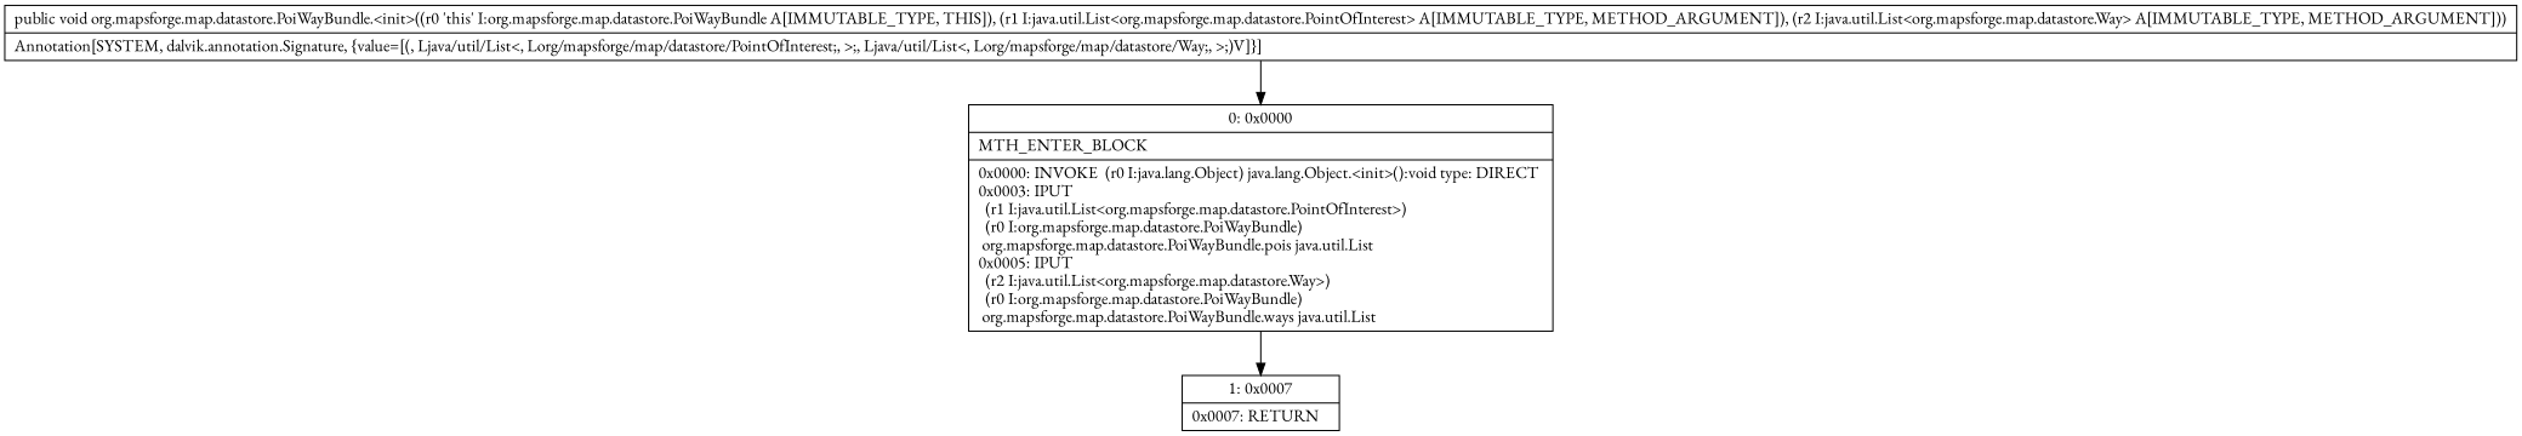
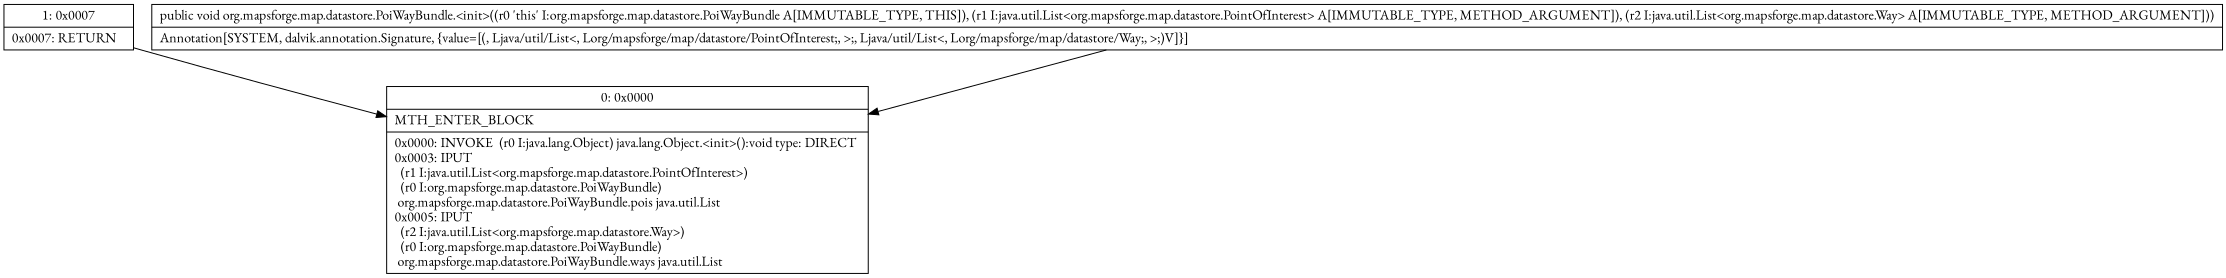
  digraph {
    fontname="EB Garamond"
    node [shape=record fontname="EB Garamond"]
    edge [fontname="EB Garamond"]
    n1 [label="{0\:\ 0x0000|MTH_ENTER_BLOCK\l|0x0000: INVOKE  (r0 I:java.lang.Object) java.lang.Object.\<init\>():void type: DIRECT \l0x0003: IPUT  \l  (r1 I:java.util.List\<org.mapsforge.map.datastore.PointOfInterest\>)\l  (r0 I:org.mapsforge.map.datastore.PoiWayBundle)\l org.mapsforge.map.datastore.PoiWayBundle.pois java.util.List \l0x0005: IPUT  \l  (r2 I:java.util.List\<org.mapsforge.map.datastore.Way\>)\l  (r0 I:org.mapsforge.map.datastore.PoiWayBundle)\l org.mapsforge.map.datastore.PoiWayBundle.ways java.util.List \l}"]
    n2 [label="{1\:\ 0x0007|0x0007: RETURN   \l}"]
    n3 [label="{public void org.mapsforge.map.datastore.PoiWayBundle.\<init\>((r0 'this' I:org.mapsforge.map.datastore.PoiWayBundle A[IMMUTABLE_TYPE, THIS]), (r1 I:java.util.List\<org.mapsforge.map.datastore.PointOfInterest\> A[IMMUTABLE_TYPE, METHOD_ARGUMENT]), (r2 I:java.util.List\<org.mapsforge.map.datastore.Way\> A[IMMUTABLE_TYPE, METHOD_ARGUMENT]))  | Annotation[SYSTEM, dalvik.annotation.Signature, \{value=[(, Ljava\/util\/List\<, Lorg\/mapsforge\/map\/datastore\/PointOfInterest;, \>;, Ljava\/util\/List\<, Lorg\/mapsforge\/map\/datastore\/Way;, \>;)V]\}]\l}"]
-   n1 -> n2
+   n2 -> n1
    n3 -> n1
  }
